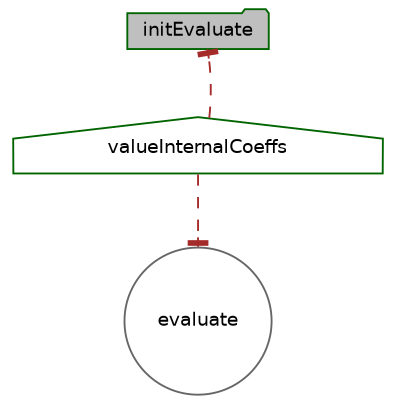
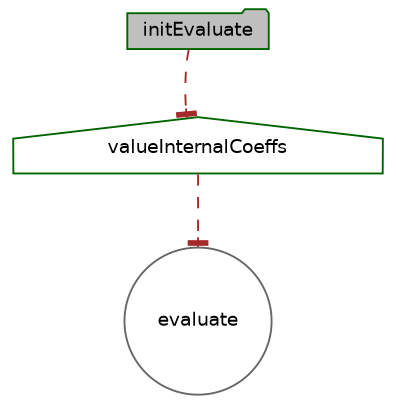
  digraph {
    rankdir=TB
    node [color=darkgreen fontname=Helvetica fontsize=10]
    edge [arrowhead=tee color=brown fontname=Helvetica fontsize=10 labelfontname=Helvetica labelfontsize=10 style=dashed]
    n1 [fillcolor=grey75 fontcolor=black height=0.2 label=initEvaluate shape=folder style=filled width=0.4]
    n2 [height=0.2 label=valueInternalCoeffs shape=house width=0.4]
    n3 [color=gray40 height=0.2 label=evaluate shape=circle width=0.4]
-   n2 -> n1
+   n1 -> n2
    n2 -> n3
  }
